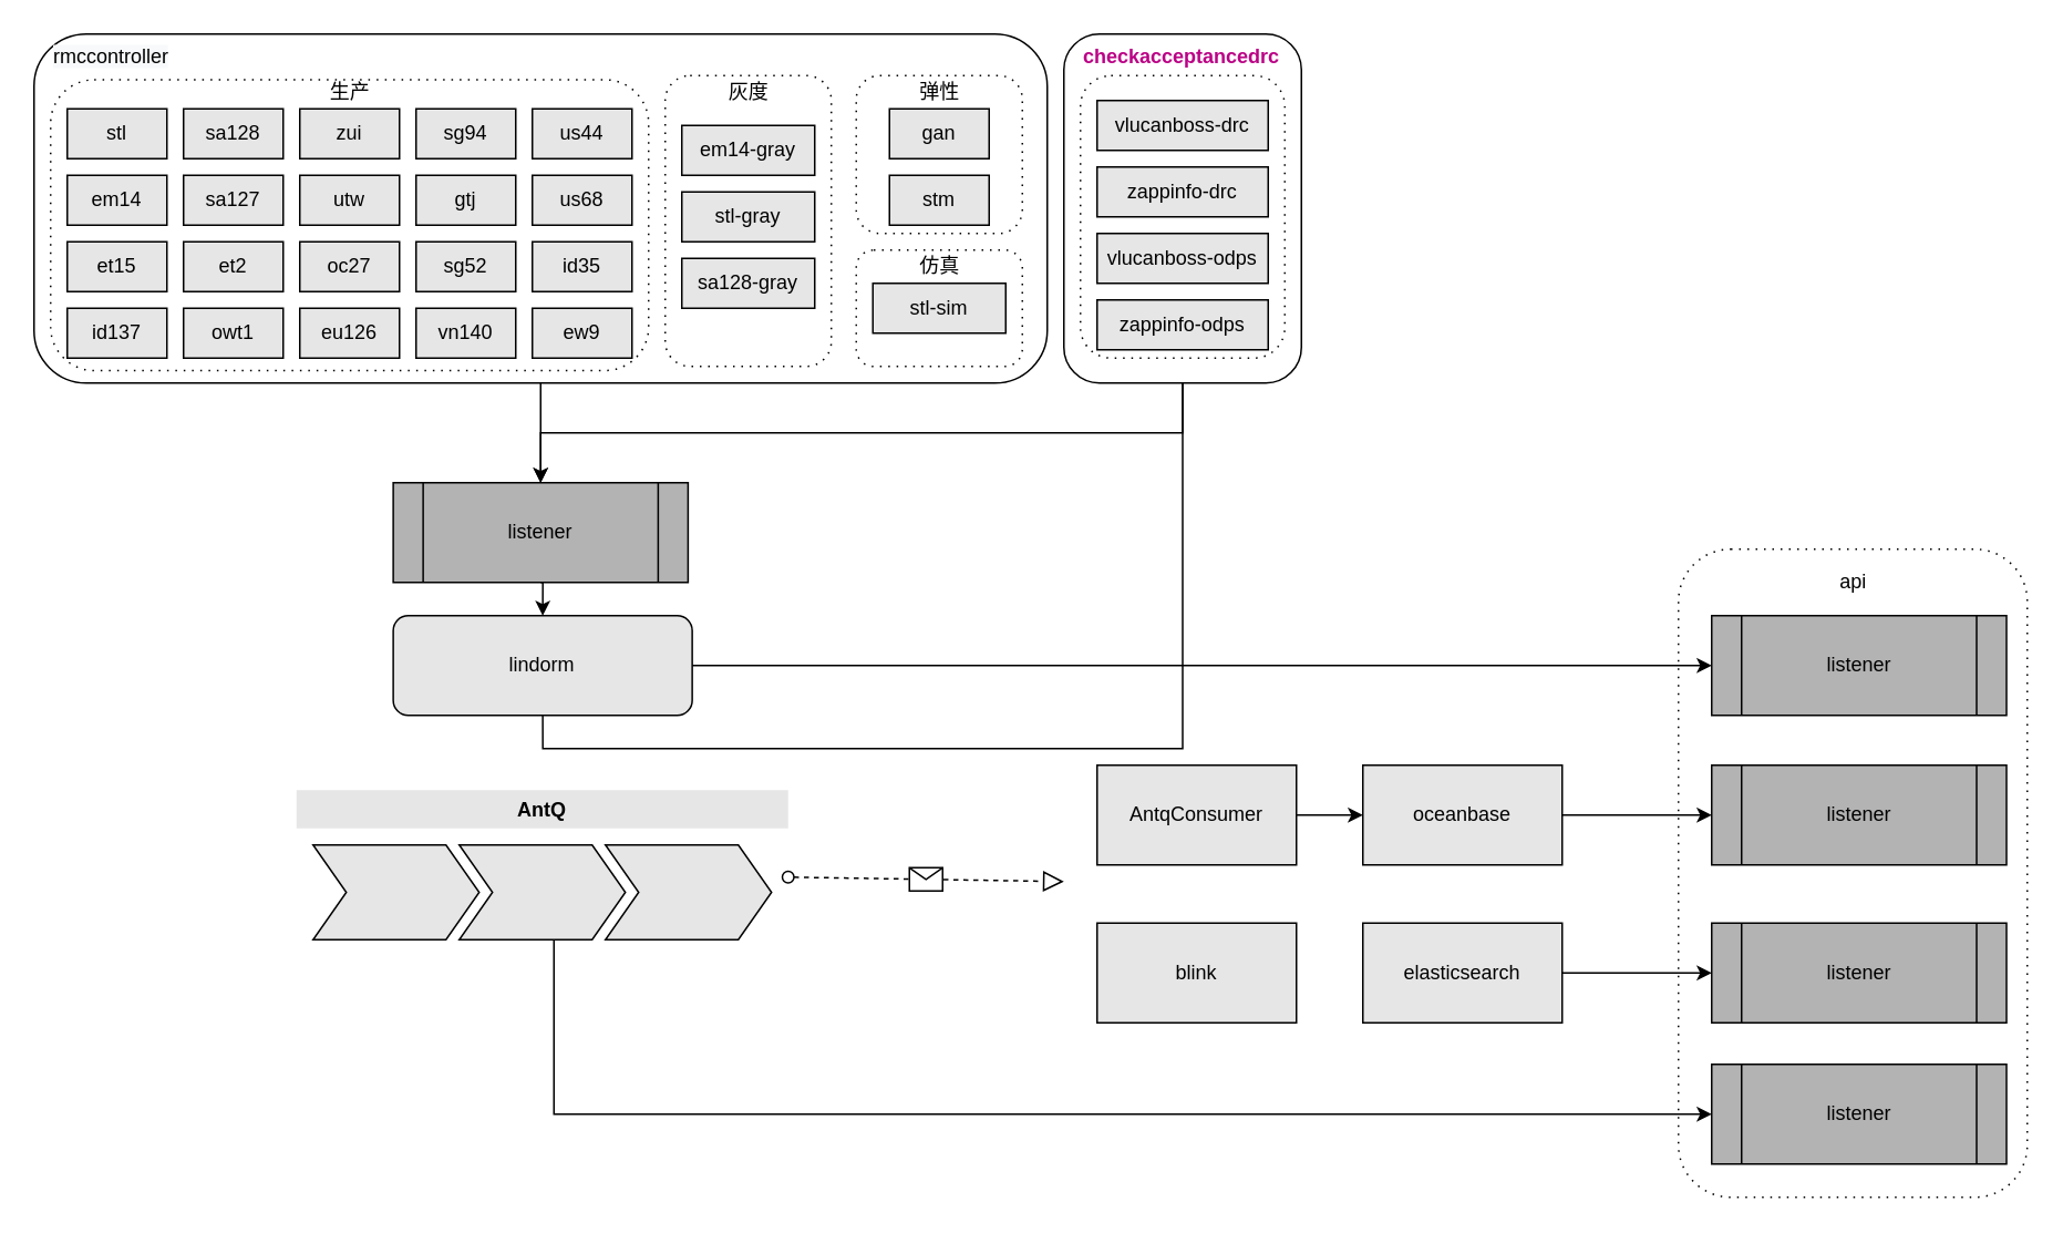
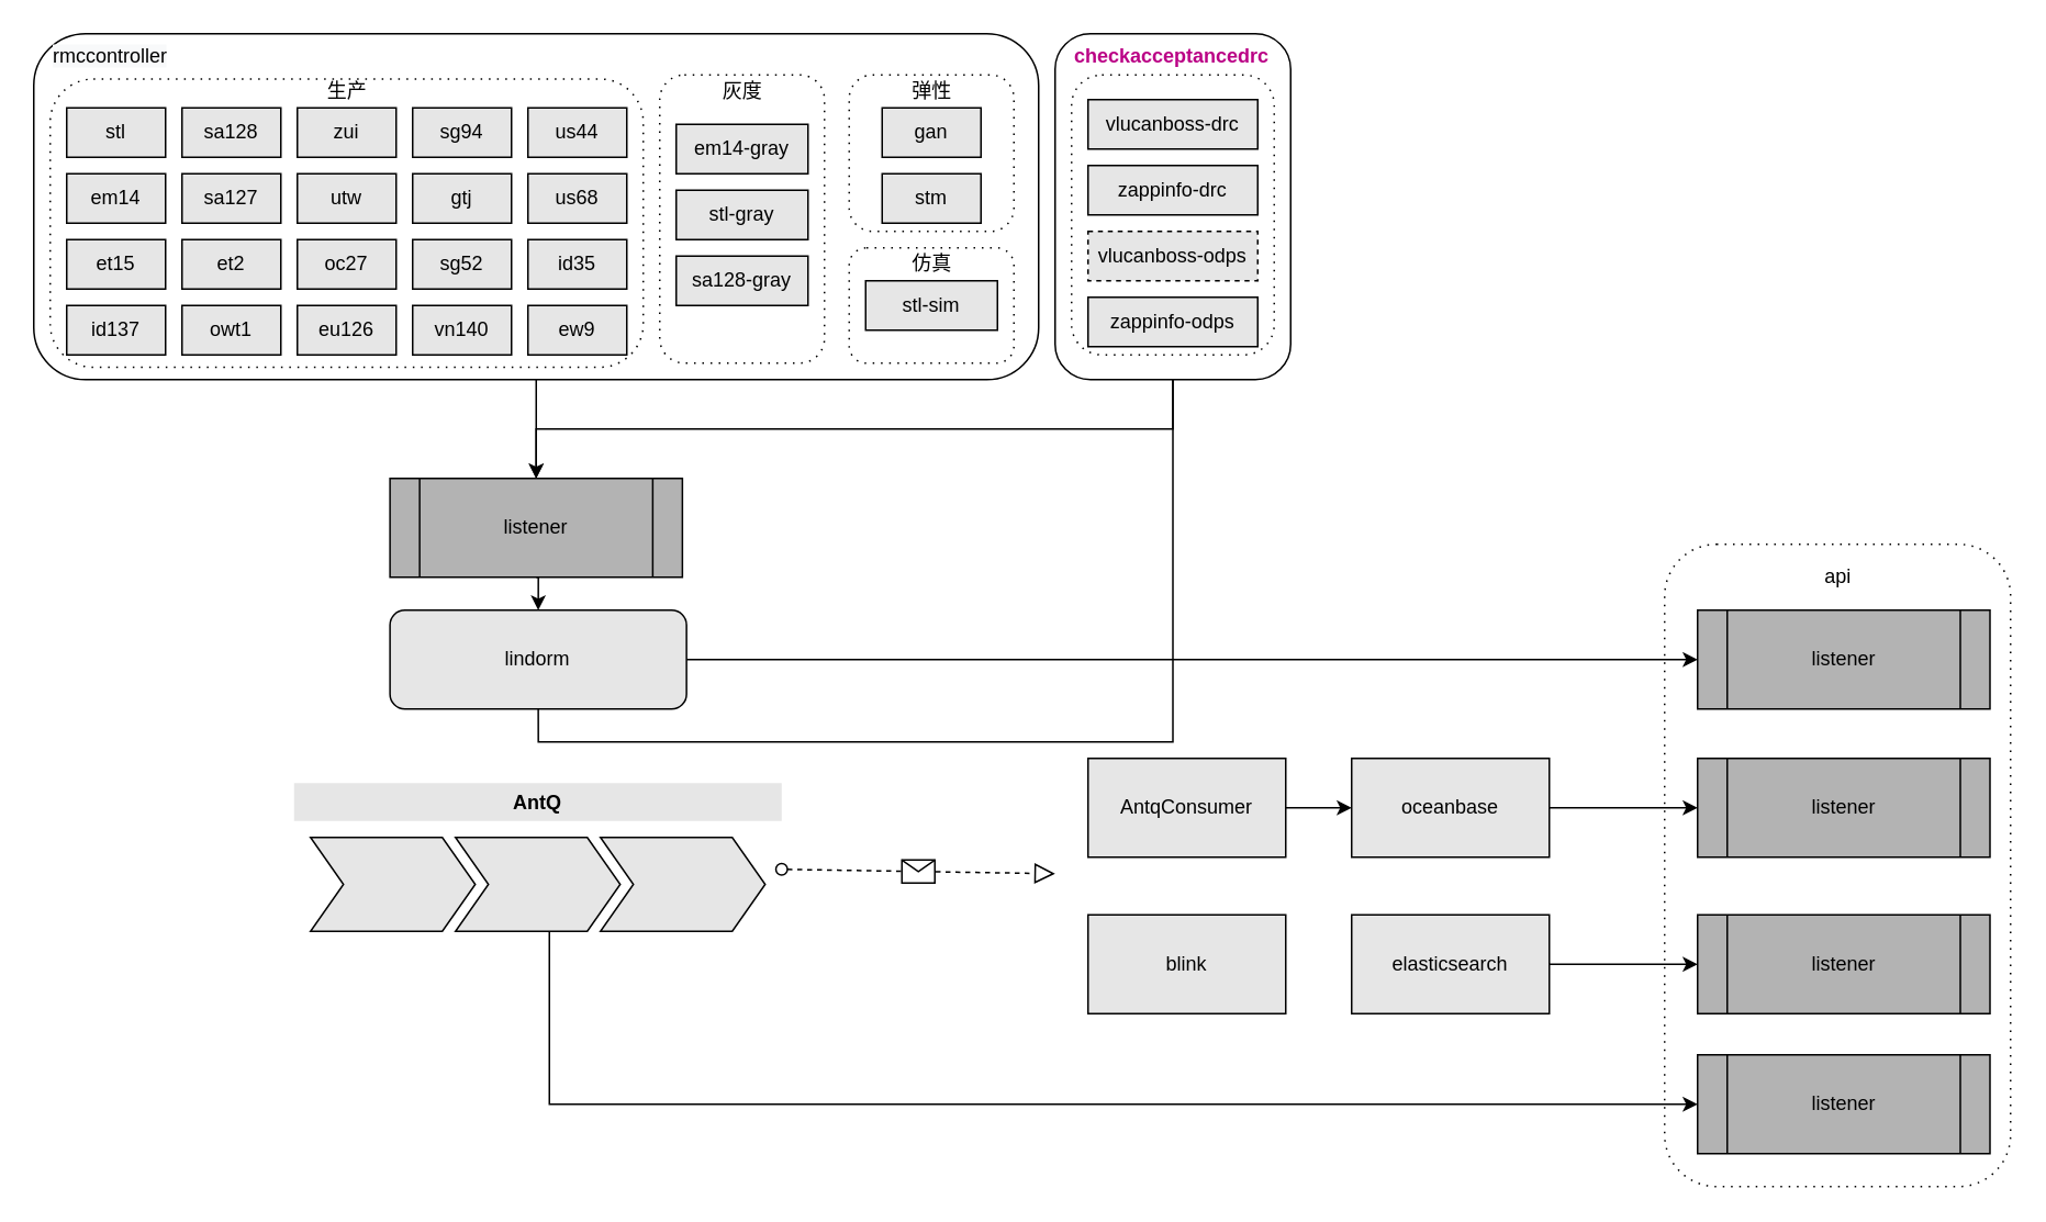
  <mxCell id="0" />
  <mxCell id="1" parent="0" />
  <mxCell id="2" value="" style="rounded=1;whiteSpace=wrap;html=1;" vertex="1" parent="1"><mxGeometry x="20" y="20" width="610" height="210" as="geometry" /></mxCell>
  <mxCell id="3" value="" style="shape=ext;rounded=1;html=1;whiteSpace=wrap;dashed=1;dashPattern=1 4;" vertex="1" parent="1"><mxGeometry x="30" y="47.5" width="360" height="175" as="geometry" /></mxCell>
  <mxCell id="4" style="edgeStyle=orthogonalEdgeStyle;rounded=0;orthogonalLoop=1;jettySize=auto;html=1;exitX=0.5;exitY=1;exitDx=0;exitDy=0;entryX=0.5;entryY=0;entryDx=0;entryDy=0;strokeColor=#000000;fillColor=#E6E6E6;" edge="1" parent="1" source="2" target="62"><mxGeometry relative="1" as="geometry" /></mxCell>
  <mxCell id="5" value="" style="shape=ext;rounded=1;html=1;whiteSpace=wrap;dashed=1;dashPattern=1 4;" vertex="1" parent="1"><mxGeometry x="515" y="150" width="100" height="70" as="geometry" /></mxCell>
  <mxCell id="6" value="" style="shape=ext;rounded=1;html=1;whiteSpace=wrap;dashed=1;dashPattern=1 4;" vertex="1" parent="1"><mxGeometry x="515" y="45" width="100" height="95" as="geometry" /></mxCell>
  <mxCell id="7" value="" style="shape=ext;rounded=1;html=1;whiteSpace=wrap;dashed=1;dashPattern=1 4;" vertex="1" parent="1"><mxGeometry x="400" y="45" width="100" height="175" as="geometry" /></mxCell>
  <mxCell id="8" value="" style="shape=ext;rounded=1;html=1;whiteSpace=wrap;dashed=1;dashPattern=1 4;" vertex="1" parent="1"><mxGeometry x="1010" y="330" width="210" height="390" as="geometry" /></mxCell>
  <mxCell id="9" value="gtj" style="rounded=0;whiteSpace=wrap;html=1;fillColor=#E6E6E6;" vertex="1" parent="1"><mxGeometry x="250" y="105" width="60" height="30" as="geometry" /></mxCell>
  <mxCell id="10" value="sa128" style="rounded=0;whiteSpace=wrap;html=1;fillColor=#E6E6E6;" vertex="1" parent="1"><mxGeometry x="110" y="65" width="60" height="30" as="geometry" /></mxCell>
  <mxCell id="11" value="ew9" style="rounded=0;whiteSpace=wrap;html=1;fillColor=#E6E6E6;" vertex="1" parent="1"><mxGeometry x="320" y="185" width="60" height="30" as="geometry" /></mxCell>
  <mxCell id="12" value="gan" style="rounded=0;whiteSpace=wrap;html=1;fillColor=#E6E6E6;" vertex="1" parent="1"><mxGeometry x="535" y="65" width="60" height="30" as="geometry" /></mxCell>
  <mxCell id="13" value="et2" style="rounded=0;whiteSpace=wrap;html=1;fillColor=#E6E6E6;" vertex="1" parent="1"><mxGeometry x="110" y="145" width="60" height="30" as="geometry" /></mxCell>
  <mxCell id="14" value="zui" style="rounded=0;whiteSpace=wrap;html=1;fillColor=#E6E6E6;" vertex="1" parent="1"><mxGeometry x="180" y="65" width="60" height="30" as="geometry" /></mxCell>
  <mxCell id="15" value="et15" style="rounded=0;whiteSpace=wrap;html=1;fillColor=#E6E6E6;" vertex="1" parent="1"><mxGeometry x="40" y="145" width="60" height="30" as="geometry" /></mxCell>
  <mxCell id="16" value="stl" style="rounded=0;whiteSpace=wrap;html=1;fillColor=#E6E6E6;" vertex="1" parent="1"><mxGeometry x="40" y="65" width="60" height="30" as="geometry" /></mxCell>
  <mxCell id="17" value="em14" style="rounded=0;whiteSpace=wrap;html=1;fillColor=#E6E6E6;" vertex="1" parent="1"><mxGeometry x="40" y="105" width="60" height="30" as="geometry" /></mxCell>
  <mxCell id="18" value="us68" style="rounded=0;whiteSpace=wrap;html=1;fillColor=#E6E6E6;" vertex="1" parent="1"><mxGeometry x="320" y="105" width="60" height="30" as="geometry" /></mxCell>
  <mxCell id="19" value="owt1" style="rounded=0;whiteSpace=wrap;html=1;fillColor=#E6E6E6;" vertex="1" parent="1"><mxGeometry x="110" y="185" width="60" height="30" as="geometry" /></mxCell>
  <mxCell id="20" value="id137" style="rounded=0;whiteSpace=wrap;html=1;fillColor=#E6E6E6;" vertex="1" parent="1"><mxGeometry x="40" y="185" width="60" height="30" as="geometry" /></mxCell>
  <mxCell id="21" value="id35" style="rounded=0;whiteSpace=wrap;html=1;fillColor=#E6E6E6;" vertex="1" parent="1"><mxGeometry x="320" y="145" width="60" height="30" as="geometry" /></mxCell>
  <mxCell id="22" value="oc27" style="rounded=0;whiteSpace=wrap;html=1;fillColor=#E6E6E6;" vertex="1" parent="1"><mxGeometry x="180" y="145" width="60" height="30" as="geometry" /></mxCell>
  <mxCell id="23" value="us44" style="rounded=0;whiteSpace=wrap;html=1;fillColor=#E6E6E6;" vertex="1" parent="1"><mxGeometry x="320" y="65" width="60" height="30" as="geometry" /></mxCell>
  <mxCell id="24" value="sg52" style="rounded=0;whiteSpace=wrap;html=1;fillColor=#E6E6E6;" vertex="1" parent="1"><mxGeometry x="250" y="145" width="60" height="30" as="geometry" /></mxCell>
  <mxCell id="25" value="vn140" style="rounded=0;whiteSpace=wrap;html=1;fillColor=#E6E6E6;" vertex="1" parent="1"><mxGeometry x="250" y="185" width="60" height="30" as="geometry" /></mxCell>
  <mxCell id="26" value="stm" style="rounded=0;whiteSpace=wrap;html=1;fillColor=#E6E6E6;" vertex="1" parent="1"><mxGeometry x="535" y="105" width="60" height="30" as="geometry" /></mxCell>
  <mxCell id="27" value="sa127" style="rounded=0;whiteSpace=wrap;html=1;fillColor=#E6E6E6;" vertex="1" parent="1"><mxGeometry x="110" y="105" width="60" height="30" as="geometry" /></mxCell>
  <mxCell id="28" value="sg94" style="rounded=0;whiteSpace=wrap;html=1;fillColor=#E6E6E6;" vertex="1" parent="1"><mxGeometry x="250" y="65" width="60" height="30" as="geometry" /></mxCell>
  <mxCell id="29" value="utw" style="rounded=0;whiteSpace=wrap;html=1;fillColor=#E6E6E6;" vertex="1" parent="1"><mxGeometry x="180" y="105" width="60" height="30" as="geometry" /></mxCell>
  <mxCell id="30" style="edgeStyle=orthogonalEdgeStyle;rounded=0;orthogonalLoop=1;jettySize=auto;html=1;exitX=1;exitY=0.5;exitDx=0;exitDy=0;entryX=0;entryY=0.5;entryDx=0;entryDy=0;strokeColor=#000000;fillColor=#E6E6E6;" edge="1" parent="1" source="31" target="64"><mxGeometry relative="1" as="geometry" /></mxCell>
  <mxCell id="31" value="oceanbase" style="whiteSpace=wrap;html=1;rounded=0;fillColor=#E6E6E6;" vertex="1" parent="1"><mxGeometry x="820" y="460" width="120" height="60" as="geometry" /></mxCell>
  <mxCell id="32" value="blink" style="whiteSpace=wrap;html=1;rounded=0;fillColor=#E6E6E6;" vertex="1" parent="1"><mxGeometry x="660" y="555" width="120" height="60" as="geometry" /></mxCell>
  <mxCell id="33" style="edgeStyle=orthogonalEdgeStyle;rounded=0;orthogonalLoop=1;jettySize=auto;html=1;exitX=1;exitY=0.5;exitDx=0;exitDy=0;entryX=0;entryY=0.5;entryDx=0;entryDy=0;strokeColor=#000000;fillColor=#E6E6E6;" edge="1" parent="1" source="34" target="65"><mxGeometry relative="1" as="geometry" /></mxCell>
  <mxCell id="34" value="elasticsearch" style="whiteSpace=wrap;html=1;rounded=0;fillColor=#E6E6E6;" vertex="1" parent="1"><mxGeometry x="820" y="555" width="120" height="60" as="geometry" /></mxCell>
  <mxCell id="35" style="edgeStyle=orthogonalEdgeStyle;rounded=0;orthogonalLoop=1;jettySize=auto;html=1;exitX=0.5;exitY=1;exitDx=0;exitDy=0;" edge="1" parent="1" source="37" target="60"><mxGeometry relative="1" as="geometry" /></mxCell>
  <mxCell id="36" style="edgeStyle=orthogonalEdgeStyle;rounded=0;orthogonalLoop=1;jettySize=auto;html=1;exitX=1;exitY=0.5;exitDx=0;exitDy=0;strokeColor=#000000;fillColor=#E6E6E6;entryX=0;entryY=0.5;entryDx=0;entryDy=0;" edge="1" parent="1" source="37" target="63"><mxGeometry relative="1" as="geometry"><mxPoint x="1030" y="429.862" as="targetPoint" /></mxGeometry></mxCell>
  <mxCell id="37" value="lindorm" style="rounded=1;whiteSpace=wrap;html=1;fillColor=#E6E6E6;" vertex="1" parent="1"><mxGeometry x="236.25" y="370" width="180" height="60" as="geometry" /></mxCell>
  <mxCell id="38" value="&lt;div style=&quot;text-align: left&quot;&gt;&lt;br&gt;&lt;/div&gt;" style="text;html=1;align=center;verticalAlign=middle;resizable=0;points=[];autosize=1;" vertex="1" parent="1"><mxGeometry x="585" y="195" width="20" height="20" as="geometry" /></mxCell>
  <mxCell id="39" value="eu126" style="rounded=0;whiteSpace=wrap;html=1;fillColor=#E6E6E6;" vertex="1" parent="1"><mxGeometry x="180" y="185" width="60" height="30" as="geometry" /></mxCell>
  <mxCell id="40" value="em14-gray" style="rounded=0;whiteSpace=wrap;html=1;fillColor=#E6E6E6;" vertex="1" parent="1"><mxGeometry x="410" y="75" width="80" height="30" as="geometry" /></mxCell>
  <mxCell id="41" value="stl-gray" style="rounded=0;whiteSpace=wrap;html=1;fillColor=#E6E6E6;" vertex="1" parent="1"><mxGeometry x="410" y="115" width="80" height="30" as="geometry" /></mxCell>
  <mxCell id="42" value="sa128-gray" style="rounded=0;whiteSpace=wrap;html=1;fillColor=#E6E6E6;" vertex="1" parent="1"><mxGeometry x="410" y="155" width="80" height="30" as="geometry" /></mxCell>
  <mxCell id="43" value="stl-sim" style="rounded=0;whiteSpace=wrap;html=1;fillColor=#E6E6E6;" vertex="1" parent="1"><mxGeometry x="525" y="170" width="80" height="30" as="geometry" /></mxCell>
  <mxCell id="44" value="生产" style="text;html=1;align=center;verticalAlign=middle;resizable=0;points=[];autosize=1;" vertex="1" parent="1"><mxGeometry x="190" y="45" width="40" height="20" as="geometry" /></mxCell>
  <mxCell id="45" value="灰度" style="text;html=1;align=center;verticalAlign=middle;resizable=0;points=[];autosize=1;" vertex="1" parent="1"><mxGeometry x="430" y="45" width="40" height="20" as="geometry" /></mxCell>
  <mxCell id="46" value="弹性" style="text;html=1;align=center;verticalAlign=middle;resizable=0;points=[];autosize=1;" vertex="1" parent="1"><mxGeometry x="545" y="45" width="40" height="20" as="geometry" /></mxCell>
  <mxCell id="47" value="仿真" style="text;html=1;align=center;verticalAlign=middle;resizable=0;points=[];autosize=1;" vertex="1" parent="1"><mxGeometry x="545" y="150" width="40" height="20" as="geometry" /></mxCell>
  <mxCell id="48" value="&lt;meta charset=&quot;utf-8&quot;&gt;&lt;span style=&quot;color: rgb(0, 0, 0); font-family: helvetica; font-size: 12px; font-style: normal; font-weight: 400; letter-spacing: normal; text-align: center; text-indent: 0px; text-transform: none; word-spacing: 0px; background-color: rgb(248, 249, 250); display: inline; float: none;&quot;&gt;rmccontroller&lt;/span&gt;" style="text;whiteSpace=wrap;html=1;" vertex="1" parent="1"><mxGeometry x="30" y="20" width="90" height="30" as="geometry" /></mxCell>
  <mxCell id="49" style="edgeStyle=orthogonalEdgeStyle;rounded=0;orthogonalLoop=1;jettySize=auto;html=1;exitX=0.5;exitY=1;exitDx=0;exitDy=0;entryX=0.5;entryY=0;entryDx=0;entryDy=0;strokeColor=#000000;fillColor=#E6E6E6;" edge="1" parent="1" source="50" target="62"><mxGeometry relative="1" as="geometry" /></mxCell>
  <mxCell id="50" value="" style="rounded=1;whiteSpace=wrap;html=1;" vertex="1" parent="1"><mxGeometry x="640" y="20" width="143" height="210" as="geometry" /></mxCell>
  <mxCell id="51" value="" style="shape=ext;rounded=1;html=1;whiteSpace=wrap;dashed=1;dashPattern=1 4;" vertex="1" parent="1"><mxGeometry x="650" y="45" width="123" height="170" as="geometry" /></mxCell>
  <mxCell id="52" value="vlucanboss-drc" style="rounded=0;whiteSpace=wrap;html=1;fillColor=#E6E6E6;" vertex="1" parent="1"><mxGeometry x="660" y="60" width="103" height="30" as="geometry" /></mxCell>
  <mxCell id="53" value="zappinfo-drc" style="rounded=0;whiteSpace=wrap;html=1;fillColor=#E6E6E6;" vertex="1" parent="1"><mxGeometry x="660" y="100" width="103" height="30" as="geometry" /></mxCell>
  <mxCell id="54" value="&lt;font color=&quot;rgba(0, 0, 0, 0.851)&quot; style=&quot;font-size: 12px&quot;&gt;&lt;span style=&quot;background-color: rgb(255 , 255 , 255)&quot;&gt;&lt;b&gt;checkacceptancedrc&lt;/b&gt;&lt;/span&gt;&lt;/font&gt;" style="text;whiteSpace=wrap;html=1;" vertex="1" parent="1"><mxGeometry x="650" y="20" width="90" height="30" as="geometry" /></mxCell>
  <mxCell id="55" value="" style="startArrow=oval;startFill=0;startSize=7;endArrow=block;endFill=0;endSize=10;dashed=1;html=1;strokeColor=#000000;fillColor=#E6E6E6;" edge="1" parent="1" source="68"><mxGeometry relative="1" as="geometry"><mxPoint x="720" y="390" as="sourcePoint" /><mxPoint x="640" y="530" as="targetPoint" /></mxGeometry></mxCell>
  <mxCell id="56" value="" style="shape=message;html=1;outlineConnect=0;" vertex="1" parent="55"><mxGeometry width="20" height="14" relative="1" as="geometry"><mxPoint x="-10" y="-7" as="offset" /></mxGeometry></mxCell>
  <mxCell id="57" style="edgeStyle=orthogonalEdgeStyle;rounded=0;orthogonalLoop=1;jettySize=auto;html=1;exitX=1;exitY=0.5;exitDx=0;exitDy=0;entryX=0;entryY=0.5;entryDx=0;entryDy=0;strokeColor=#000000;fillColor=#E6E6E6;" edge="1" parent="1" source="58" target="31"><mxGeometry relative="1" as="geometry" /></mxCell>
  <mxCell id="58" value="AntqConsumer" style="whiteSpace=wrap;html=1;rounded=0;fillColor=#E6E6E6;" vertex="1" parent="1"><mxGeometry x="660" y="460" width="120" height="60" as="geometry" /></mxCell>
- <mxCell id="59" value="vlucanboss-odps" style="rounded=0;whiteSpace=wrap;html=1;fillColor=#E6E6E6;" vertex="1" parent="1"><mxGeometry x="660" y="140" width="103" height="30" as="geometry" /></mxCell>
+ <mxCell id="59" value="vlucanboss-odps" style="rounded=0;whiteSpace=wrap;html=1;fillColor=#E6E6E6;dashed=1;" vertex="1" parent="1"><mxGeometry x="660" y="140" width="103" height="30" as="geometry" /></mxCell>
  <mxCell id="60" value="zappinfo-odps" style="rounded=0;whiteSpace=wrap;html=1;fillColor=#E6E6E6;" vertex="1" parent="1"><mxGeometry x="660" y="180" width="103" height="30" as="geometry" /></mxCell>
  <mxCell id="61" style="edgeStyle=orthogonalEdgeStyle;rounded=0;orthogonalLoop=1;jettySize=auto;html=1;exitX=0.5;exitY=1;exitDx=0;exitDy=0;entryX=0.5;entryY=0;entryDx=0;entryDy=0;strokeColor=#000000;fillColor=#E6E6E6;" edge="1" parent="1" source="62" target="37"><mxGeometry relative="1" as="geometry" /></mxCell>
  <mxCell id="62" value="&lt;span&gt;listener&lt;/span&gt;" style="shape=process;whiteSpace=wrap;html=1;backgroundOutline=1;strokeColor=#000000;fillColor=#B3B3B3;" vertex="1" parent="1"><mxGeometry x="236.25" y="290" width="177.5" height="60" as="geometry" /></mxCell>
  <mxCell id="63" value="&lt;span&gt;listener&lt;/span&gt;" style="shape=process;whiteSpace=wrap;html=1;backgroundOutline=1;strokeColor=#000000;fillColor=#B3B3B3;" vertex="1" parent="1"><mxGeometry x="1030" y="370" width="177.5" height="60" as="geometry" /></mxCell>
  <mxCell id="64" value="&lt;span&gt;listener&lt;/span&gt;" style="shape=process;whiteSpace=wrap;html=1;backgroundOutline=1;strokeColor=#000000;fillColor=#B3B3B3;" vertex="1" parent="1"><mxGeometry x="1030" y="460" width="177.5" height="60" as="geometry" /></mxCell>
  <mxCell id="65" value="&lt;span&gt;listener&lt;/span&gt;" style="shape=process;whiteSpace=wrap;html=1;backgroundOutline=1;strokeColor=#000000;fillColor=#B3B3B3;" vertex="1" parent="1"><mxGeometry x="1030" y="555" width="177.5" height="60" as="geometry" /></mxCell>
  <mxCell id="66" value="&lt;span&gt;listener&lt;/span&gt;" style="shape=process;whiteSpace=wrap;html=1;backgroundOutline=1;strokeColor=#000000;fillColor=#B3B3B3;" vertex="1" parent="1"><mxGeometry x="1030" y="640" width="177.5" height="60" as="geometry" /></mxCell>
  <mxCell id="67" style="edgeStyle=orthogonalEdgeStyle;rounded=0;orthogonalLoop=1;jettySize=auto;html=1;entryX=0;entryY=0.5;entryDx=0;entryDy=0;strokeColor=#000000;fillColor=#E6E6E6;" edge="1" parent="1" source="70" target="66"><mxGeometry relative="1" as="geometry"><Array as="points"><mxPoint x="333" y="670" /></Array></mxGeometry></mxCell>
  <mxCell id="68" value="AntQ" style="swimlane;childLayout=stackLayout;horizontal=1;fillColor=#E6E6E6;horizontalStack=1;resizeParent=1;resizeParentMax=0;resizeLast=0;collapsible=0;strokeColor=none;stackBorder=10;stackSpacing=-12;resizable=1;align=center;points=[];fontColor=#000000;" vertex="1" parent="1"><mxGeometry x="178" y="475" width="296" height="100" as="geometry" /></mxCell>
  <mxCell id="69" value="" style="shape=step;perimeter=stepPerimeter;fixedSize=1;points=[];fillColor=#E6E6E6;" vertex="1" parent="68"><mxGeometry x="10" y="33" width="100" height="57" as="geometry" /></mxCell>
  <mxCell id="70" value="" style="shape=step;perimeter=stepPerimeter;fixedSize=1;points=[];fillColor=#E6E6E6;" vertex="1" parent="68"><mxGeometry x="98" y="33" width="100" height="57" as="geometry" /></mxCell>
  <mxCell id="71" value="" style="shape=step;perimeter=stepPerimeter;fixedSize=1;points=[];fillColor=#E6E6E6;" vertex="1" parent="68"><mxGeometry x="186" y="33" width="100" height="57" as="geometry" /></mxCell>
  <mxCell id="72" value="api" style="text;html=1;align=center;verticalAlign=middle;resizable=0;points=[];autosize=1;" vertex="1" parent="1"><mxGeometry x="1100" y="340" width="30" height="20" as="geometry" /></mxCell>
